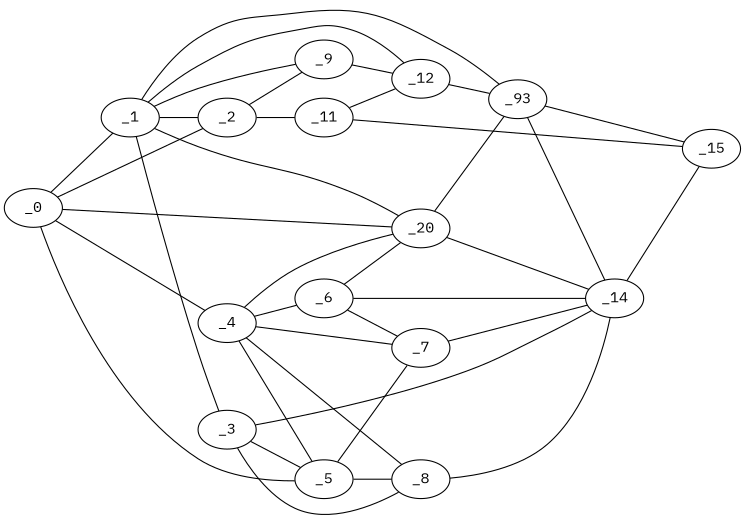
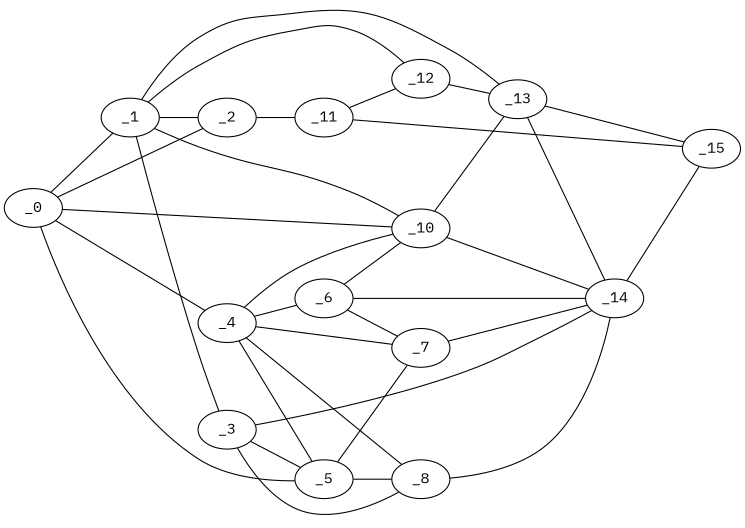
  graph {
    fontname="IBM Plex Mono"
    rankdir=LR
    node [fontname="IBM Plex Mono" x=60 y=5]
    edge [fontname="IBM Plex Mono" valence=2]
    _0 [x=37 y=31]
    _1 [x=53 y=24]
    _2 [x=56]
    _4 [y=88]
    _5 [y=101]
-   _10 [x=78 y=77 label=_20]
+   _10 [x=78 y=77]
    _3 [x=59 y=110]
-   _9 [x=77 y=13]
    _12 [x=81 y=19]
-   _13 [x=93 y=52 label=_93]
+   _13 [x=93 y=52]
    _11 [x=79]
    _8 [x=73 y=107]
    _14 [x=94 y=111]
    _6 [x=72 y=86]
    _7 [x=72 y=98]
    _15 [x=96 y=26]
    _0 -- _1
    _0 -- _2 [valence=1]
    _0 -- _4 [valence=1]
    _0 -- _5
    _0 -- _10
    _1 -- _2 [valence=1]
    _1 -- _10 [valence=1]
    _1 -- _3 [valence=1]
-   _1 -- _9
    _1 -- _12
    _1 -- _13
-   _2 -- _9 [valence=1]
    _2 -- _11 [valence=1]
    _4 -- _5
    _4 -- _10
    _4 -- _8
    _4 -- _6
    _4 -- _7
    _5 -- _8
    _5 -- _7
    _10 -- _13
    _10 -- _14
    _3 -- _5 [valence=1]
    _3 -- _8
    _3 -- _14 [valence=1]
-   _9 -- _12 [valence=1]
    _12 -- _13
    _13 -- _14 [valence=1]
    _13 -- _15
    _11 -- _12
    _11 -- _15 [valence=1]
    _8 -- _14
    _14 -- _15 [valence=1]
    _6 -- _10 [valence=1]
    _6 -- _14
    _6 -- _7 [valence=1]
    _7 -- _14
  }
